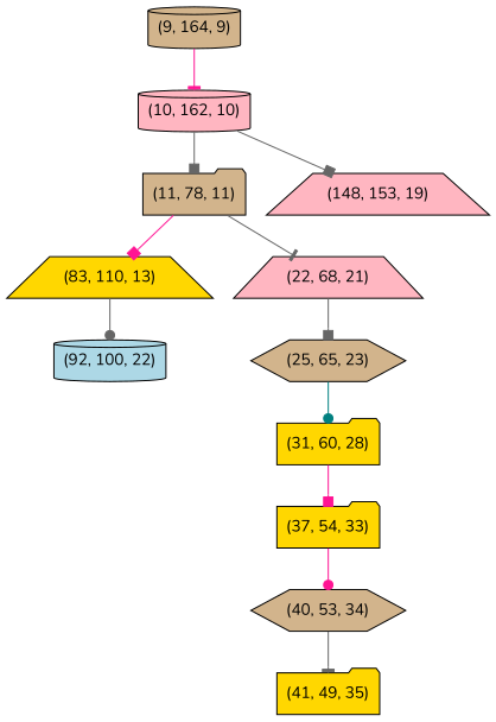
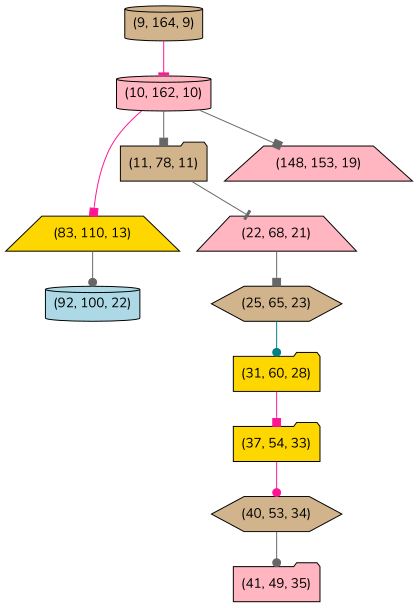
  digraph {
    fontname=Nunito
    node [fillcolor=tan fontname=Nunito shape=folder style=filled]
    edge [arrowhead=box color=gray40 fontname=Nunito]
    "(9, 164, 9)" [shape=cylinder]
    "(10, 162, 10)" [fillcolor=lightpink shape=cylinder]
    "(11, 78, 11)"
    "(83, 110, 13)" [fillcolor=gold shape=trapezium]
    "(148, 153, 19)" [fillcolor=lightpink shape=trapezium]
    "(22, 68, 21)" [fillcolor=lightpink shape=trapezium]
    "(92, 100, 22)" [fillcolor=lightblue shape=cylinder]
    "(25, 65, 23)" [shape=hexagon]
    "(31, 60, 28)" [fillcolor=gold]
    "(37, 54, 33)" [fillcolor=gold]
    "(40, 53, 34)" [shape=hexagon]
-   "(41, 49, 35)" [fillcolor=gold]
+   "(41, 49, 35)" [fillcolor=lightpink]
    "(9, 164, 9)" -> "(10, 162, 10)" [arrowhead=tee color=deeppink]
    "(10, 162, 10)" -> "(11, 78, 11)"
-   "(11, 78, 11)" -> "(83, 110, 13)" [color=deeppink]
+   "(10, 162, 10)" -> "(83, 110, 13)" [color=deeppink]
    "(10, 162, 10)" -> "(148, 153, 19)"
    "(11, 78, 11)" -> "(22, 68, 21)" [arrowhead=tee]
    "(83, 110, 13)" -> "(92, 100, 22)" [arrowhead=dot]
    "(22, 68, 21)" -> "(25, 65, 23)"
    "(25, 65, 23)" -> "(31, 60, 28)" [arrowhead=dot color=teal]
    "(31, 60, 28)" -> "(37, 54, 33)" [color=deeppink]
    "(37, 54, 33)" -> "(40, 53, 34)" [arrowhead=dot color=deeppink]
-   "(40, 53, 34)" -> "(41, 49, 35)" [arrowhead=tee]
+   "(40, 53, 34)" -> "(41, 49, 35)" [arrowhead=dot]
  }
